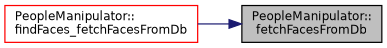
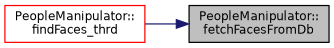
  digraph {
    rankdir=RL
    node [fontname=Helvetica fontsize=10 shape=record style=filled]
    n1 [color=black fillcolor=grey75 fontcolor=black height=0.2 label="PeopleManipulator::\lfetchFacesFromDb" width=0.4]
-   n2 [color=red fillcolor=white height=0.2 label="PeopleManipulator::\lfindFaces_fetchFacesFromDb" width=0.4]
+   n2 [color=red fillcolor=white height=0.2 label="PeopleManipulator::\lfindFaces_thrd" width=0.4]
    n1 -> n2 [color=midnightblue dir=back fontname=Helvetica fontsize=10 labelfontname=Helvetica labelfontsize=10 style=solid]
  }
